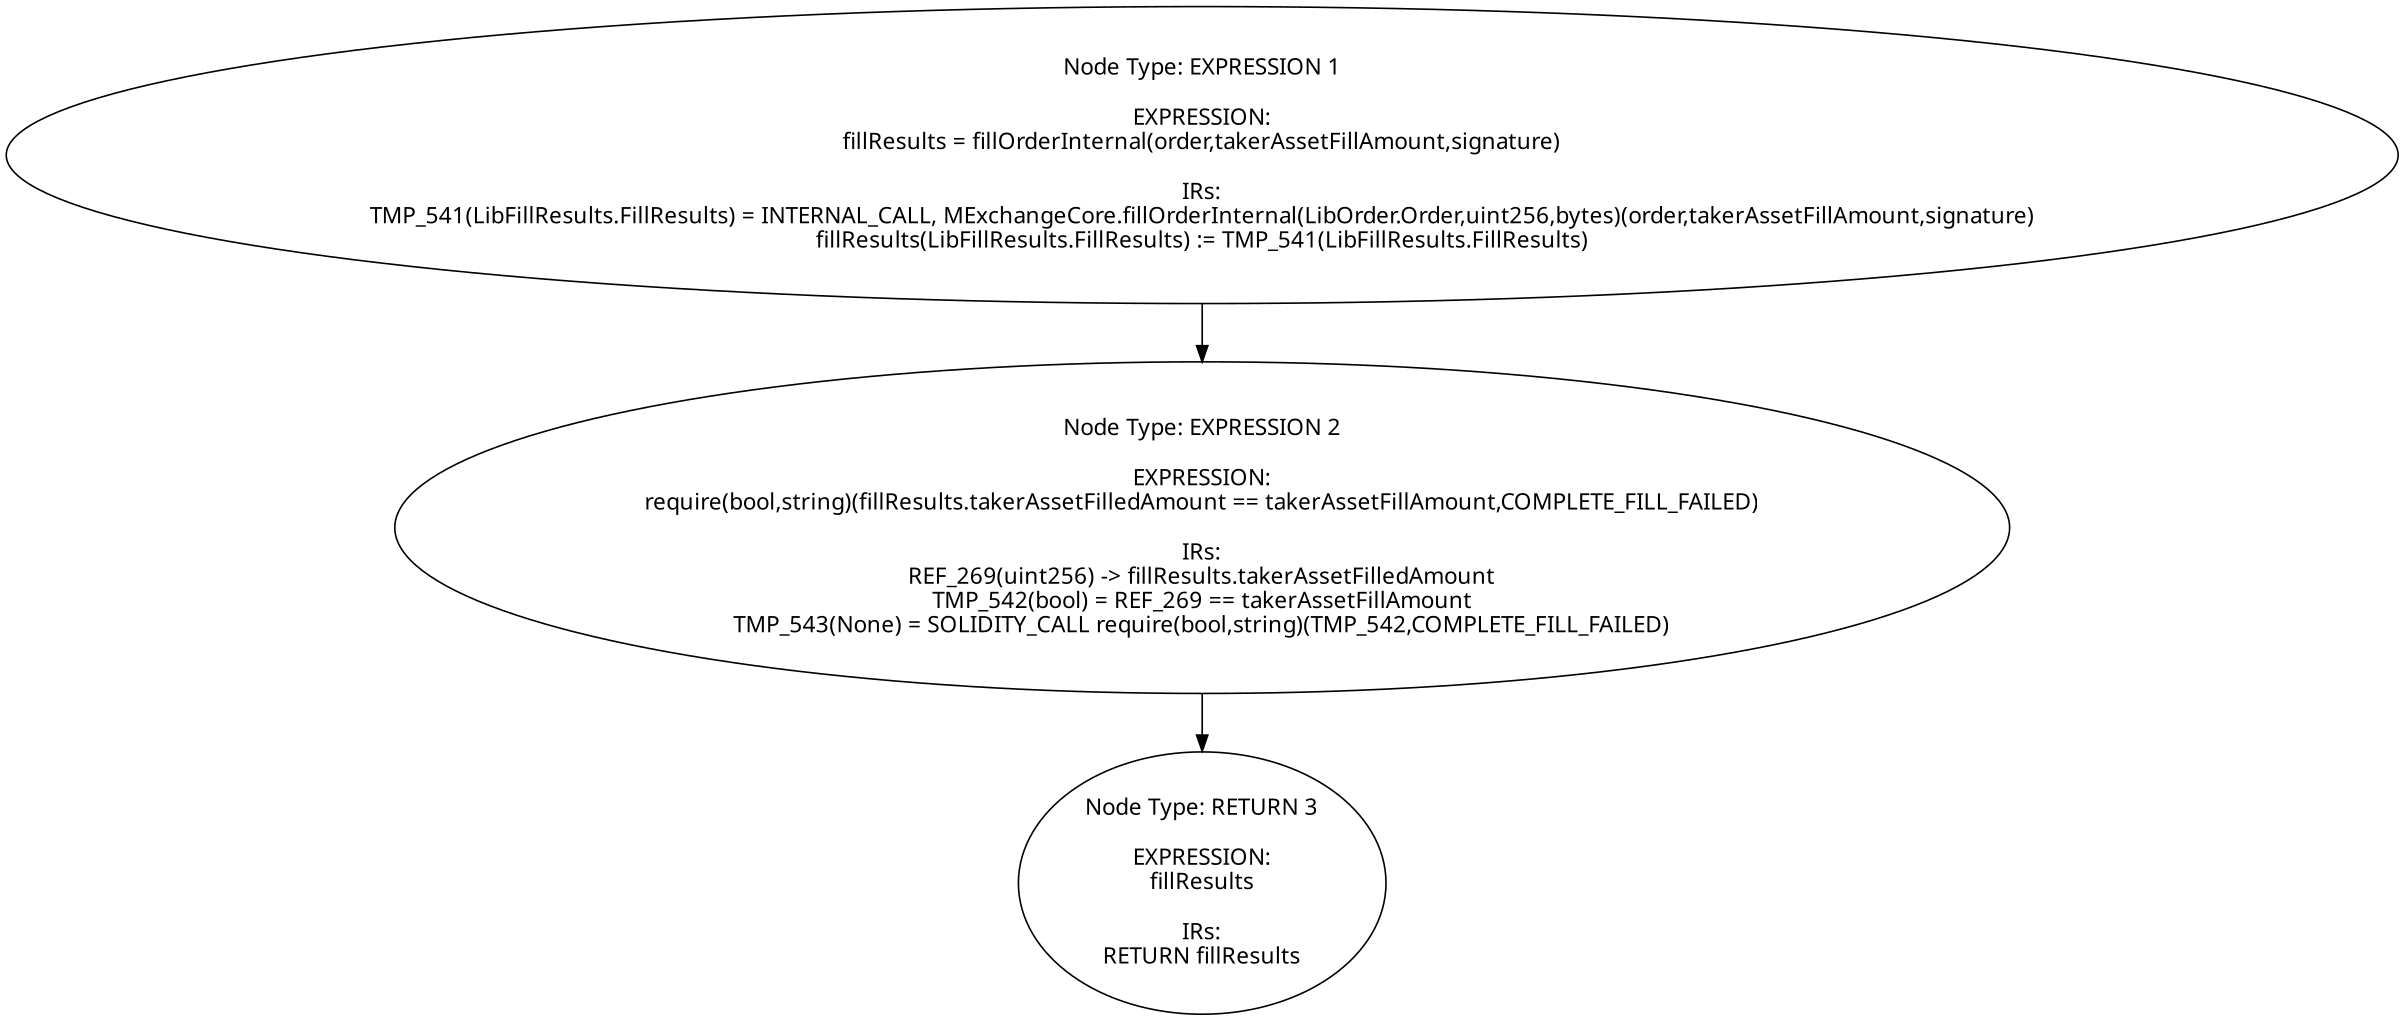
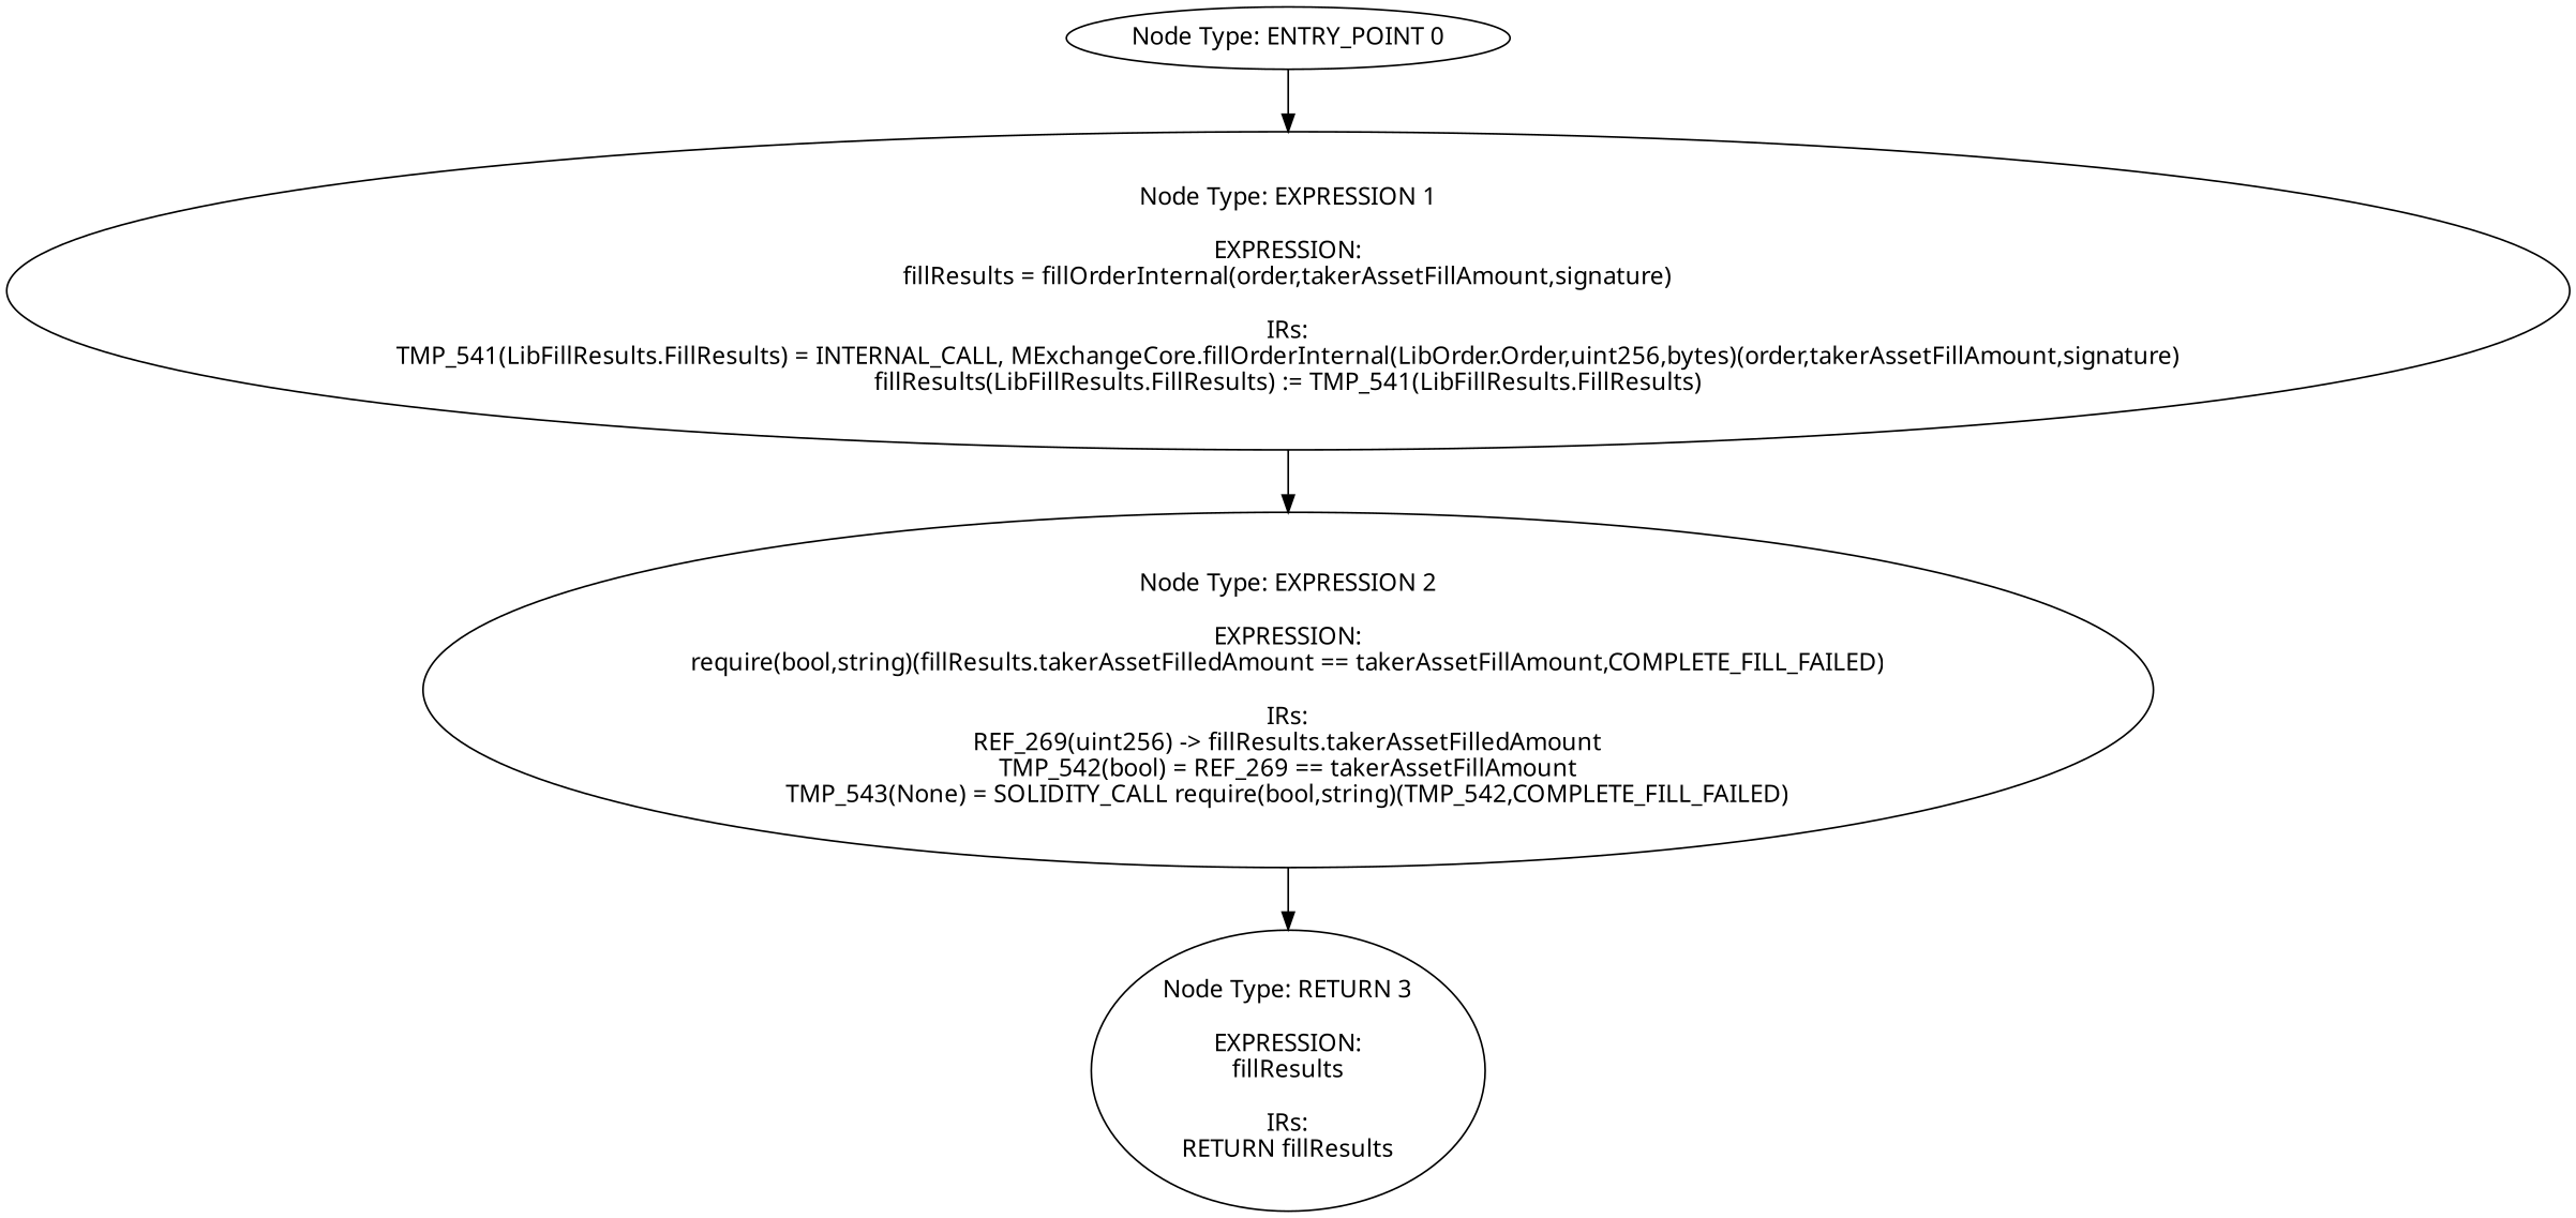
  digraph {
    fontname="Noto Sans"
    node [fontname="Noto Sans"]
    edge [fontname="Noto Sans"]
+   n1 [label="Node Type: ENTRY_POINT 0\n"]
    n2 [label="Node Type: EXPRESSION 1\n\nEXPRESSION:\nfillResults = fillOrderInternal(order,takerAssetFillAmount,signature)\n\nIRs:\nTMP_541(LibFillResults.FillResults) = INTERNAL_CALL, MExchangeCore.fillOrderInternal(LibOrder.Order,uint256,bytes)(order,takerAssetFillAmount,signature)\nfillResults(LibFillResults.FillResults) := TMP_541(LibFillResults.FillResults)"]
    n3 [label="Node Type: EXPRESSION 2\n\nEXPRESSION:\nrequire(bool,string)(fillResults.takerAssetFilledAmount == takerAssetFillAmount,COMPLETE_FILL_FAILED)\n\nIRs:\nREF_269(uint256) -> fillResults.takerAssetFilledAmount\nTMP_542(bool) = REF_269 == takerAssetFillAmount\nTMP_543(None) = SOLIDITY_CALL require(bool,string)(TMP_542,COMPLETE_FILL_FAILED)"]
    n4 [label="Node Type: RETURN 3\n\nEXPRESSION:\nfillResults\n\nIRs:\nRETURN fillResults"]
+   n1 -> n2
    n2 -> n3
    n3 -> n4
  }
